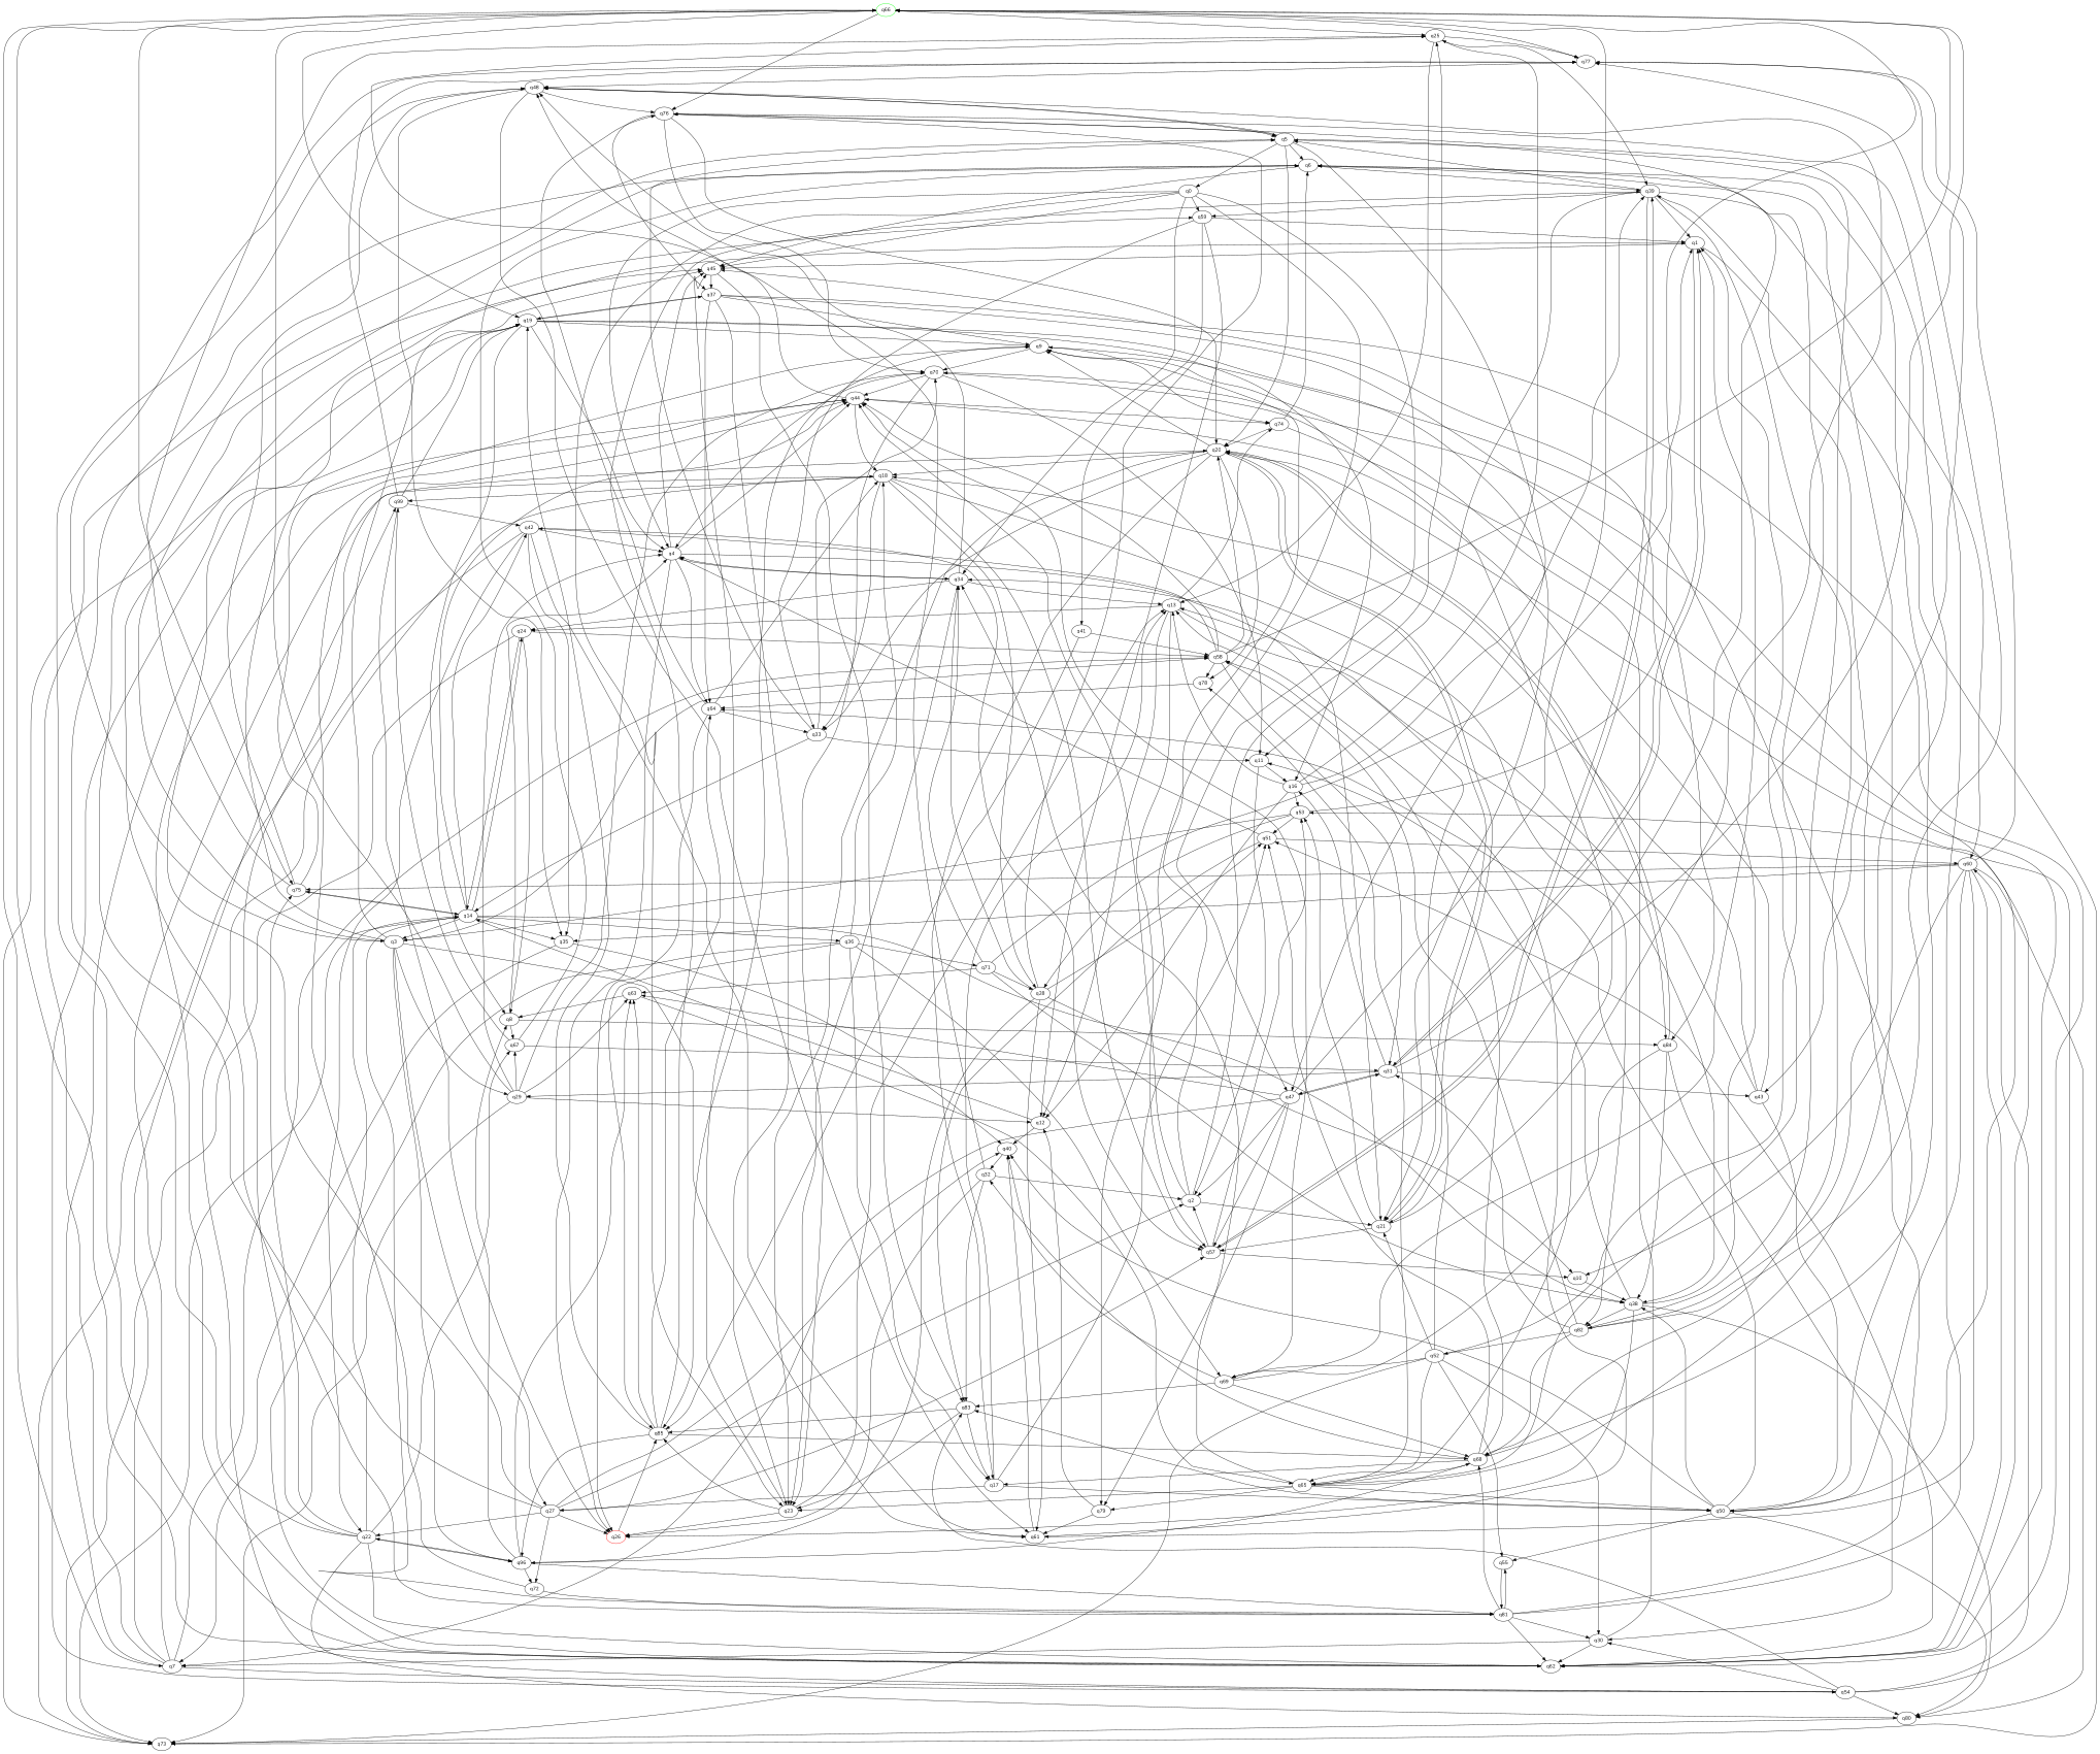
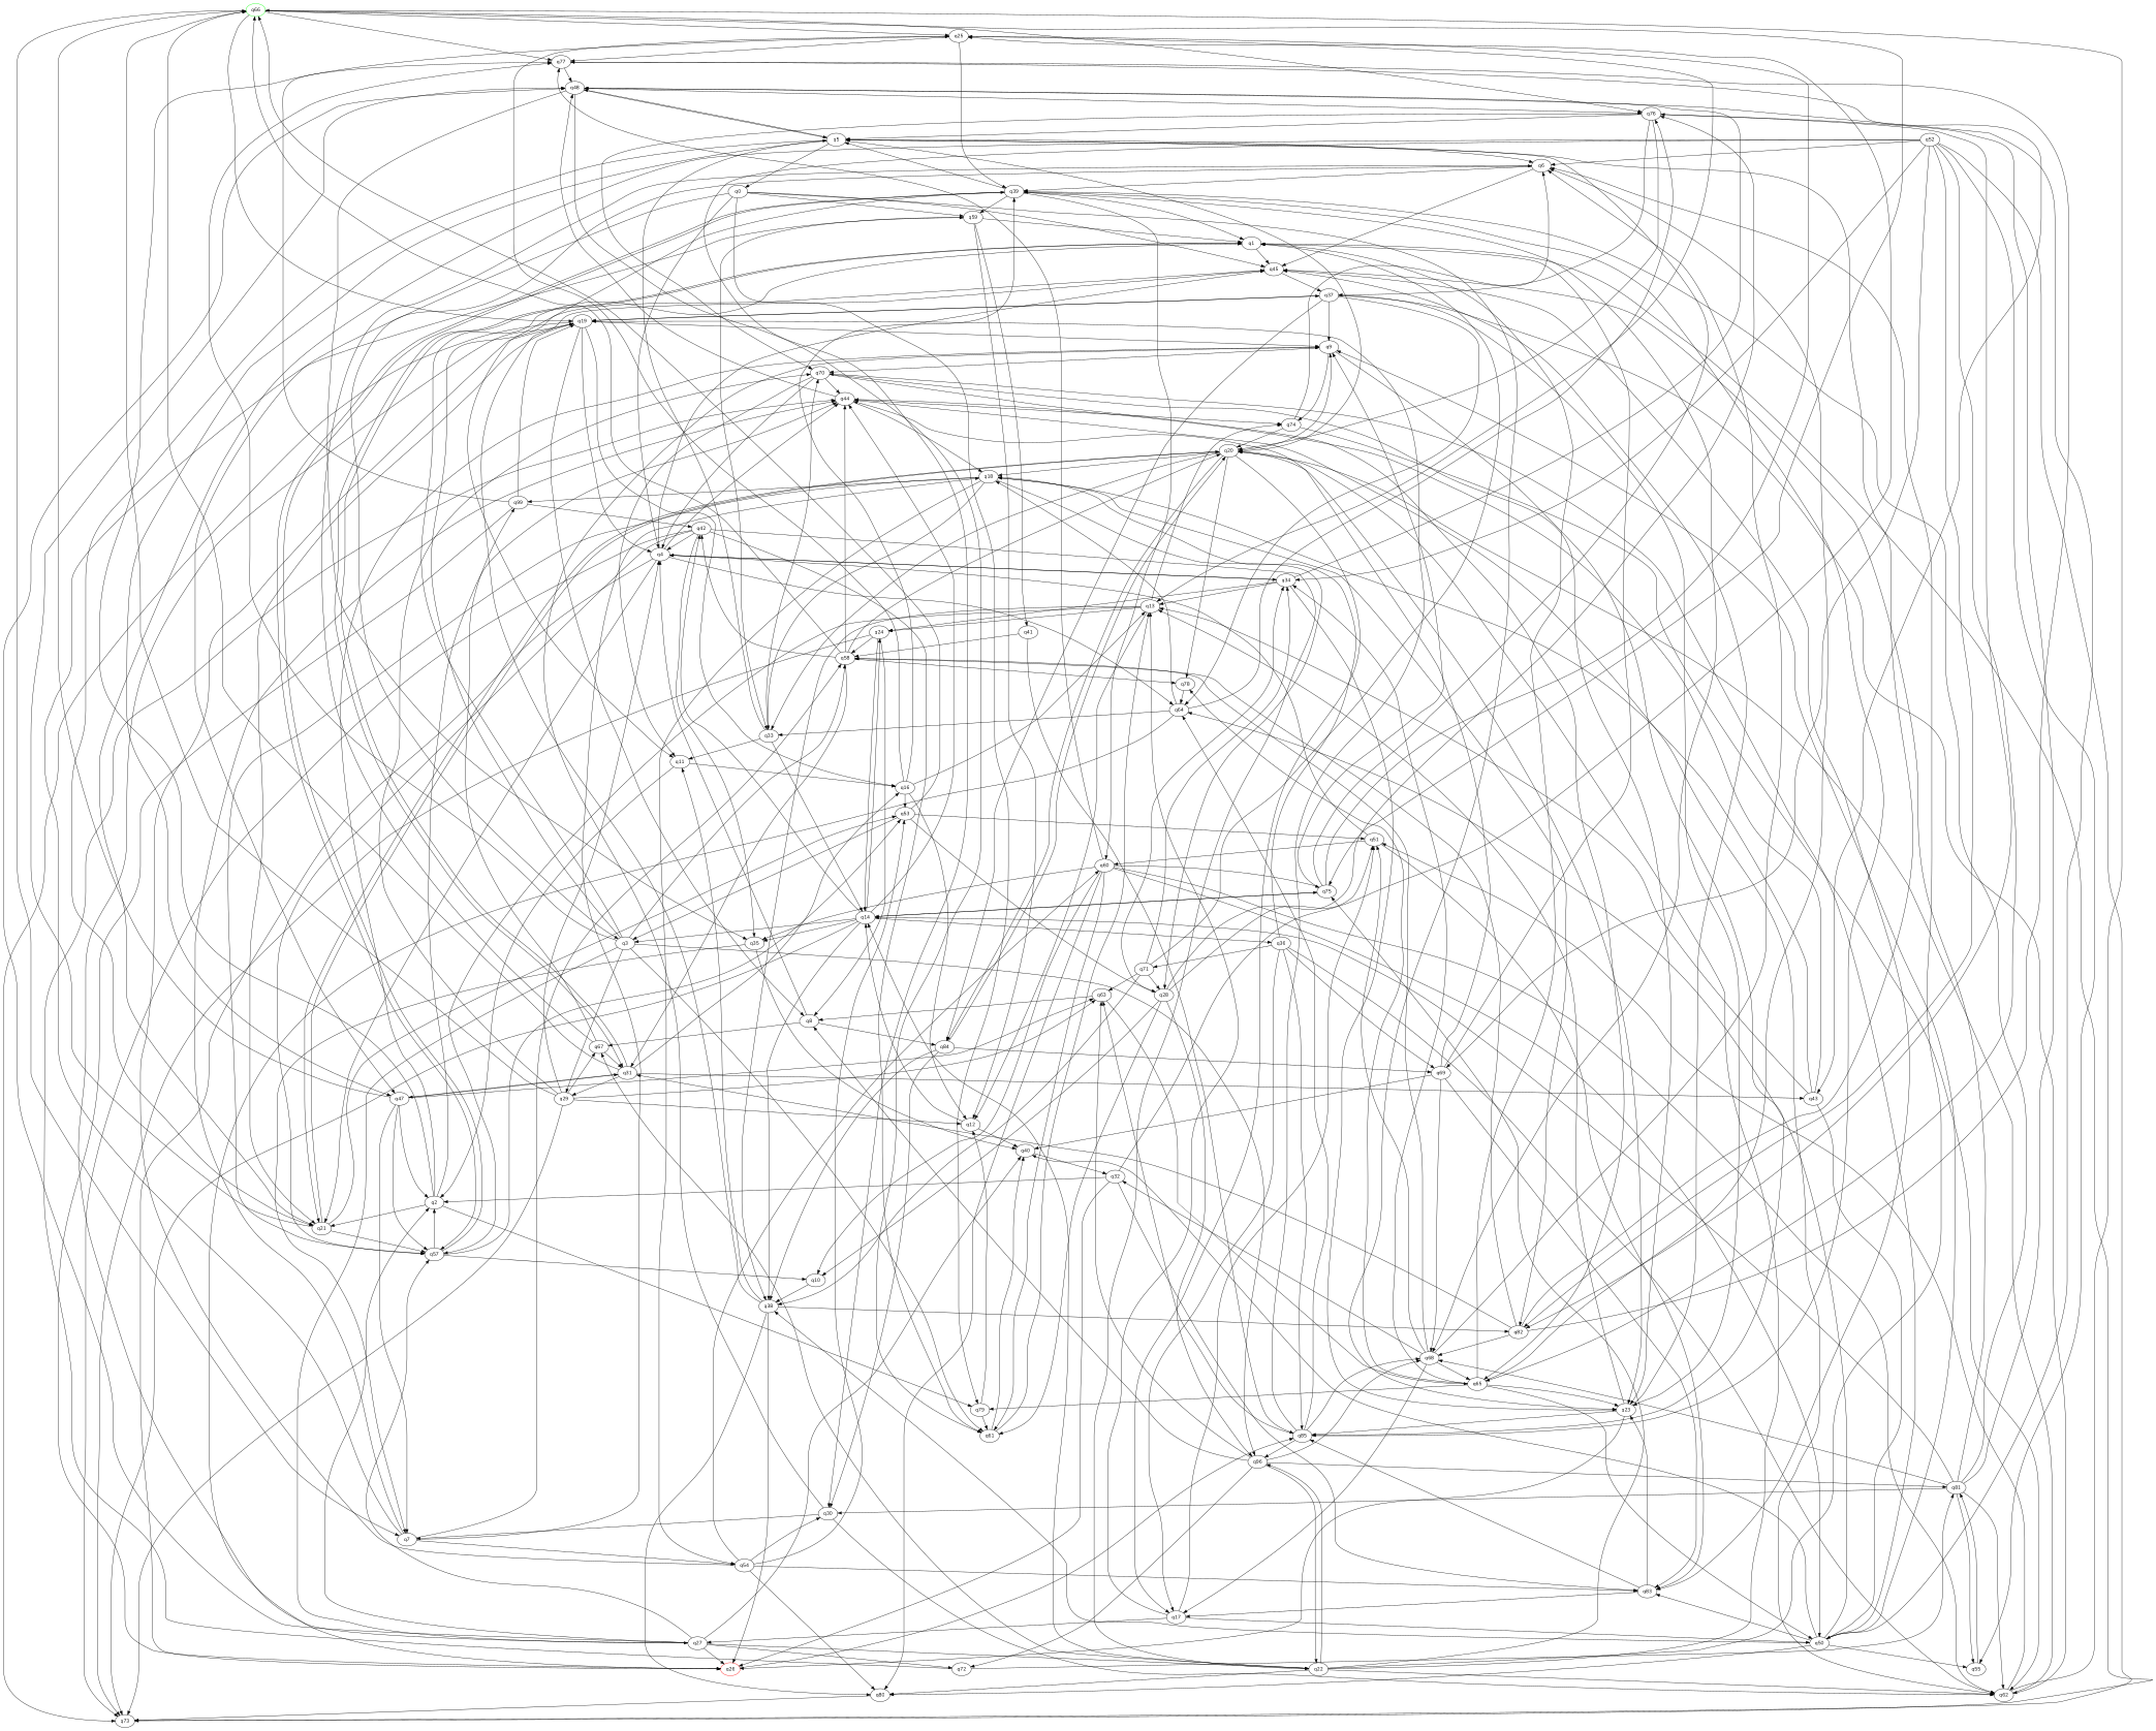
  digraph {
    fontname=Nunito
    node [fontname=Nunito]
    edge [fontname=Nunito]
    q66 [color=green initial=1]
    q25
    q77
    q7
    q75
    q19
    q76
    q13
    q39
    q48
    q43
    q59
    q44
    q18
    q58
    n16 [label=q99]
    q54
    q9
    q5
    q14
    q4
    q21
    q37
    q73
    q16
    q8
    q20
    q70
    q82
    q26 [color=red final=1]
    q85
    q64
    q63
    n34 [label=q96]
    q68
    q0
    q23
    q34
    q45
    q47
    q79
    q24
    q83
    q31
    q2
    q57
    q1
    q12
    q33
    q41
    q61
    q53
    q74
    q38
    q35
    q84
    q62
    q17
    q29
    q10
    q65
    q40
    q11
    q78
    q67
    q50
    q6
    q3
    q28
    q51
    q60
    q27
    q22
    q72
    q81
    q42
    q32
    q80
    q30
    q55
    q69
    q36
    q71
    q52
    q66 -> q25
    q66 -> q77
    q66 -> q7
    q66 -> q75
    q66 -> q19
    q66 -> q76
    q25 -> q77
    q25 -> q13
    q25 -> q39
    q77 -> q48
    q77 -> q43
    q7 -> q59
    q7 -> q44
    q7 -> q18
    q7 -> q58
-   q7 -> n16
    q7 -> q54
    q75 -> q25
    q75 -> q9
    q75 -> q5
    q75 -> q14
    q19 -> q9
    q19 -> q4
    q19 -> q21
    q19 -> q37
    q19 -> q73
    q19 -> q16
    q19 -> q8
    q76 -> q5
    q76 -> q37
    q76 -> q20
    q76 -> q70
    q76 -> q82
    q13 -> q24
    q13 -> q57
    q13 -> q12
    q13 -> q74
    q13 -> q38
    q39 -> q59
    q39 -> q5
    q39 -> q68
    q39 -> q57
    q39 -> q1
    q39 -> q11
    q39 -> q60
    q48 -> q76
    q48 -> q5
    q48 -> q61
    q48 -> q35
    q43 -> q13
    q43 -> q44
    q43 -> q18
    q43 -> q50
    q59 -> q1
    q59 -> q12
    q59 -> q33
    q59 -> q41
    q44 -> q48
    q44 -> q18
    q44 -> q74
    q18 -> n16
    q18 -> q54
    q18 -> q82
    q18 -> q57
    q18 -> q33
    q18 -> q28
    q58 -> q66
    q58 -> q44
    q58 -> q20
    q58 -> q31
    q58 -> q78
    q58 -> q42
    n16 -> q77
    n16 -> q19
    n16 -> q26
    n16 -> q42
    q54 -> q19
    q54 -> q83
    q54 -> q53
    q54 -> q60
    q54 -> q80
    q54 -> q30
    q9 -> q70
    q9 -> q85
    q9 -> q74
    q5 -> q48
    q5 -> q21
    q5 -> q20
    q5 -> q0
    q5 -> q47
    q5 -> q6
    q14 -> q75
    q14 -> q44
    q14 -> q73
    q14 -> q24
    q14 -> q38
    q14 -> q35
    q14 -> q3
    q14 -> q42
    q14 -> q36
    q4 -> q44
    q4 -> q21
    q4 -> q26
    q4 -> q64
    q4 -> q34
    q4 -> q45
    q21 -> q48
    q21 -> q20
    q21 -> q57
    q21 -> q53
    q37 -> q19
    q37 -> q9
    q37 -> q64
    q37 -> q23
    q37 -> q84
    q37 -> q62
    q16 -> q25
    q16 -> q13
    q16 -> q39
    q16 -> q12
    q16 -> q53
    q8 -> q4
    q8 -> q84
    q8 -> q67
    q20 -> q18
    q20 -> q9
    q20 -> q21
    q20 -> q23
    q20 -> q33
    q20 -> q84
    q20 -> q17
    q20 -> q78
    q70 -> q44
    q70 -> q4
    q70 -> q23
    q70 -> q65
    q70 -> q11
    q82 -> q77
    q82 -> q58
    q82 -> q5
    q82 -> q68
    q82 -> q31
    q26 -> q85
    q85 -> q19
    q85 -> q39
    q85 -> q64
    q85 -> q63
    q85 -> n34
    q85 -> q68
    q64 -> q76
    q64 -> q18
    q64 -> q26
    q64 -> q33
    q63 -> q8
    q63 -> q65
    n34 -> q8
    n34 -> q63
    n34 -> q68
    n34 -> q22
    n34 -> q72
    n34 -> q81
    q68 -> q58
    q68 -> q17
    q68 -> q65
    q68 -> q6
    q68 -> q51
    q68 -> q32
    q0 -> q59
    q0 -> q4
    q0 -> q23
-   q0 -> q34
    q0 -> q45
    q0 -> q47
    q0 -> q79
    q23 -> q13
    q23 -> q26
    q23 -> q85
    q23 -> q45
    q34 -> q13
    q34 -> q48
    q34 -> q4
    q34 -> q23
    q34 -> q24
    q45 -> q37
    q45 -> q83
    q47 -> q66
    q47 -> q7
    q47 -> q63
    q47 -> q31
    q47 -> q2
    q47 -> q57
    q79 -> q12
    q79 -> q61
    q24 -> q58
    q24 -> q14
    q24 -> q73
    q24 -> q8
    q83 -> q85
    q83 -> q23
    q83 -> q17
    q31 -> q66
    q31 -> q43
    q31 -> q16
    q31 -> q47
    q31 -> q1
    q31 -> q29
    q2 -> q25
    q2 -> q44
    q2 -> q9
    q2 -> q21
-   q47 -> q79
+   q2 -> q79
    q57 -> q39
    q57 -> q2
    q57 -> q53
    q57 -> q10
    q1 -> q73
    q1 -> q45
    q1 -> q31
    q12 -> q14
    q12 -> q40
    q33 -> q5
    q33 -> q14
    q33 -> q70
    q33 -> q11
    q41 -> q58
    q41 -> q85
    q61 -> q13
    q61 -> q40
    q53 -> q66
    q53 -> q3
    q53 -> q28
    q53 -> q51
    q74 -> q20
    q74 -> q62
    q74 -> q6
    q38 -> q82
    q38 -> q26
    q38 -> q45
    q38 -> q11
    q38 -> q80
    q35 -> q7
    q35 -> q40
    q84 -> q20
    q84 -> q38
    q84 -> q30
    q84 -> q69
    q62 -> q66
-   q62 -> q48
+   q50 -> q48
    q62 -> q44
    q62 -> q20
    q62 -> q51
    q17 -> q13
    q17 -> q50
    q17 -> q51
    q17 -> q27
    q29 -> q66
    q29 -> q4
    q29 -> q73
    q29 -> q70
    q29 -> q63
    q29 -> q12
    q29 -> q67
    q10 -> q38
    q65 -> q23
    q65 -> q34
    q65 -> q79
    q65 -> q1
    q65 -> q78
    q65 -> q50
    q65 -> q6
    q40 -> q32
    q11 -> q16
    q11 -> q2
    q78 -> q64
    q67 -> n16
    q67 -> q31
    q67 -> q6
    q50 -> q9
    q50 -> q70
    q50 -> q64
    q50 -> q83
    q50 -> q38
    q50 -> q40
    q50 -> q80
    q50 -> q55
    q6 -> q39
    q6 -> q45
    q6 -> q3
    q3 -> q77
    q3 -> q58
    q3 -> n34
    q3 -> q45
    q3 -> q1
    q3 -> q61
    q3 -> q29
    q3 -> q27
    q28 -> q76
    q28 -> n34
    q28 -> q34
    q28 -> q61
    q28 -> q10
    q28 -> q51
    q51 -> q4
    q51 -> q83
    q51 -> q60
    q60 -> q77
    q60 -> q75
    q60 -> q61
    q60 -> q35
    q60 -> q62
    q60 -> q10
    q60 -> q50
    q60 -> q80
    q27 -> q19
    q27 -> q48
    q27 -> q26
    q27 -> q2
    q27 -> q57
    q27 -> q40
    q27 -> q22
    q27 -> q72
    q22 -> q75
    q22 -> q14
    q22 -> q20
    q22 -> n34
    q22 -> q62
    q22 -> q67
    q22 -> q6
    q22 -> q80
    q72 -> q44
    q72 -> q81
    q81 -> q76
    q81 -> q39
    q81 -> q14
    q81 -> q68
    q81 -> q45
    q81 -> q62
    q81 -> q30
    q81 -> q55
    q42 -> q4
    q42 -> q73
    q42 -> q57
    q42 -> q61
    q42 -> q35
    q42 -> q22
    q32 -> q25
    q32 -> q26
    q32 -> q83
    q32 -> q2
    q80 -> q73
    q30 -> q7
    q30 -> q9
    q30 -> q62
    q55 -> q81
    q69 -> q44
    q69 -> q68
    q69 -> q83
    q69 -> q1
    q69 -> q40
    q36 -> q18
    q36 -> q85
    q36 -> q62
    q36 -> q17
    q36 -> q69
    q36 -> q71
    q71 -> q63
    q71 -> q34
    q71 -> q1
    q71 -> q38
    q71 -> q28
    q52 -> q21
    q52 -> q73
-   q82 -> q52
+   q52 -> q82
    q52 -> q34
    q52 -> q65
    q52 -> q6
    q52 -> q30
    q52 -> q55
    q52 -> q69
  }
